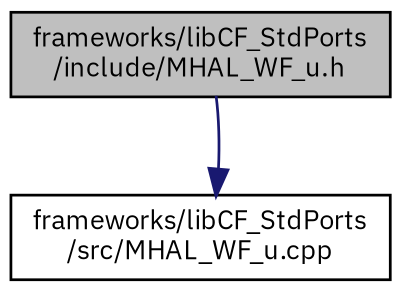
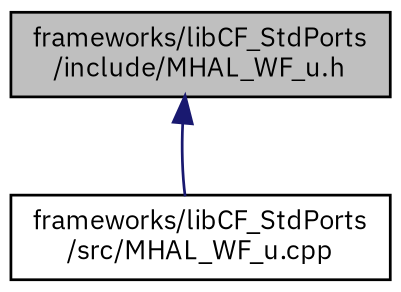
  digraph {
    fontname="IBM Plex Sans"
    node [color=black fontname="IBM Plex Sans" fontsize=10 shape=record style=filled]
    n1 [fillcolor=grey75 fontcolor=black height=0.2 label="frameworks/libCF_StdPorts\l/include/MHAL_WF_u.h" width=0.4]
    n2 [fillcolor=white height=0.2 label="frameworks/libCF_StdPorts\l/src/MHAL_WF_u.cpp" width=0.4]
-   n2 -> n1 [color=midnightblue dir=back fontname="IBM Plex Sans" fontsize=10 labelfontname=Helvetica labelfontsize=10 style=solid]
+   n1 -> n2 [color=midnightblue dir=back fontname="IBM Plex Sans" fontsize=10 labelfontname=Helvetica labelfontsize=10 style=solid]
  }
